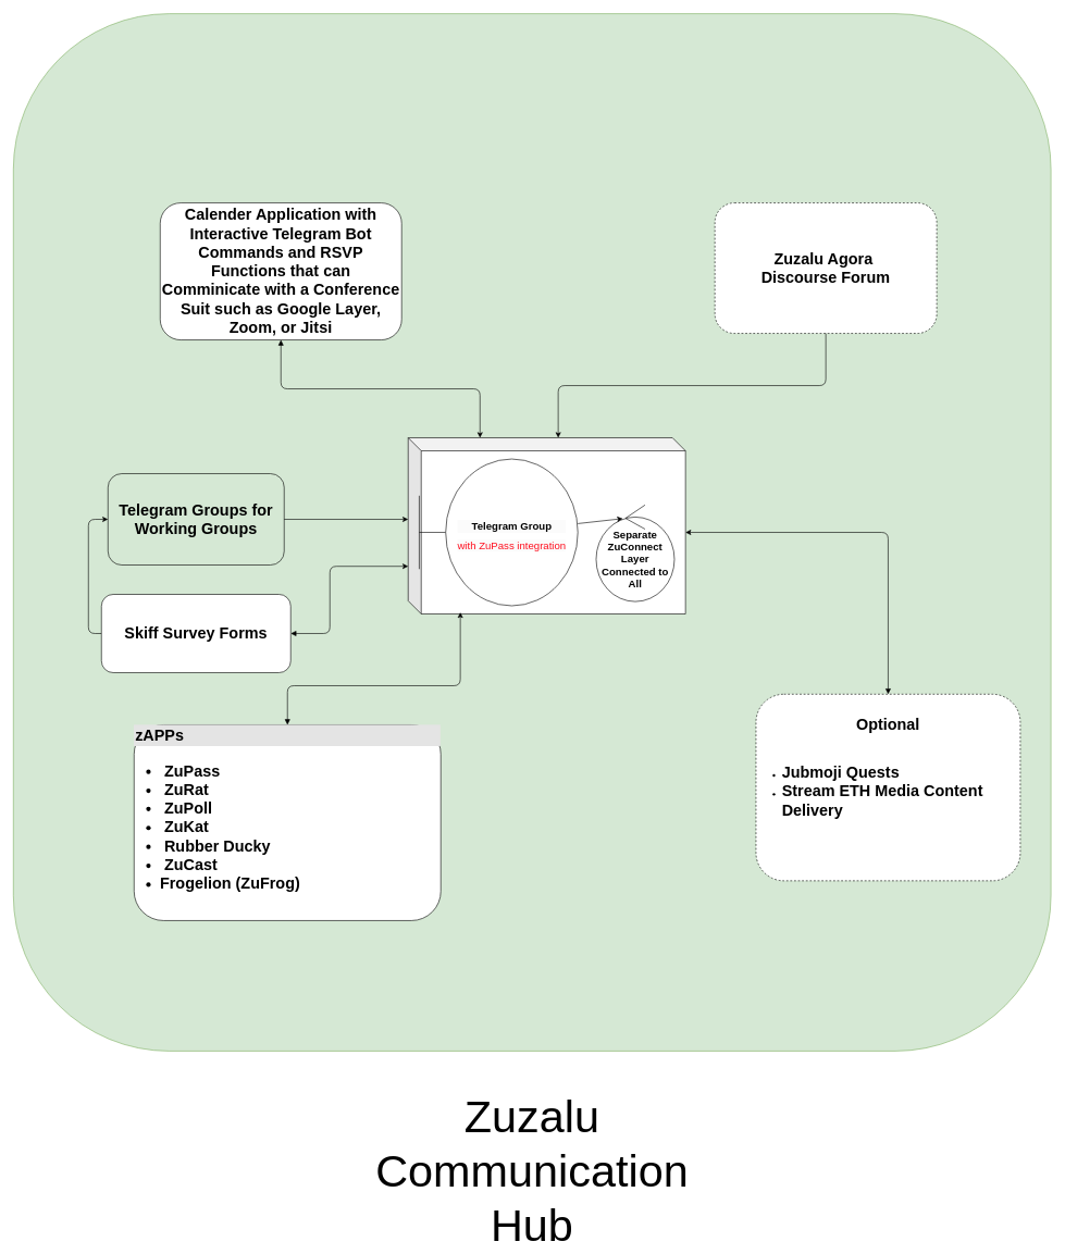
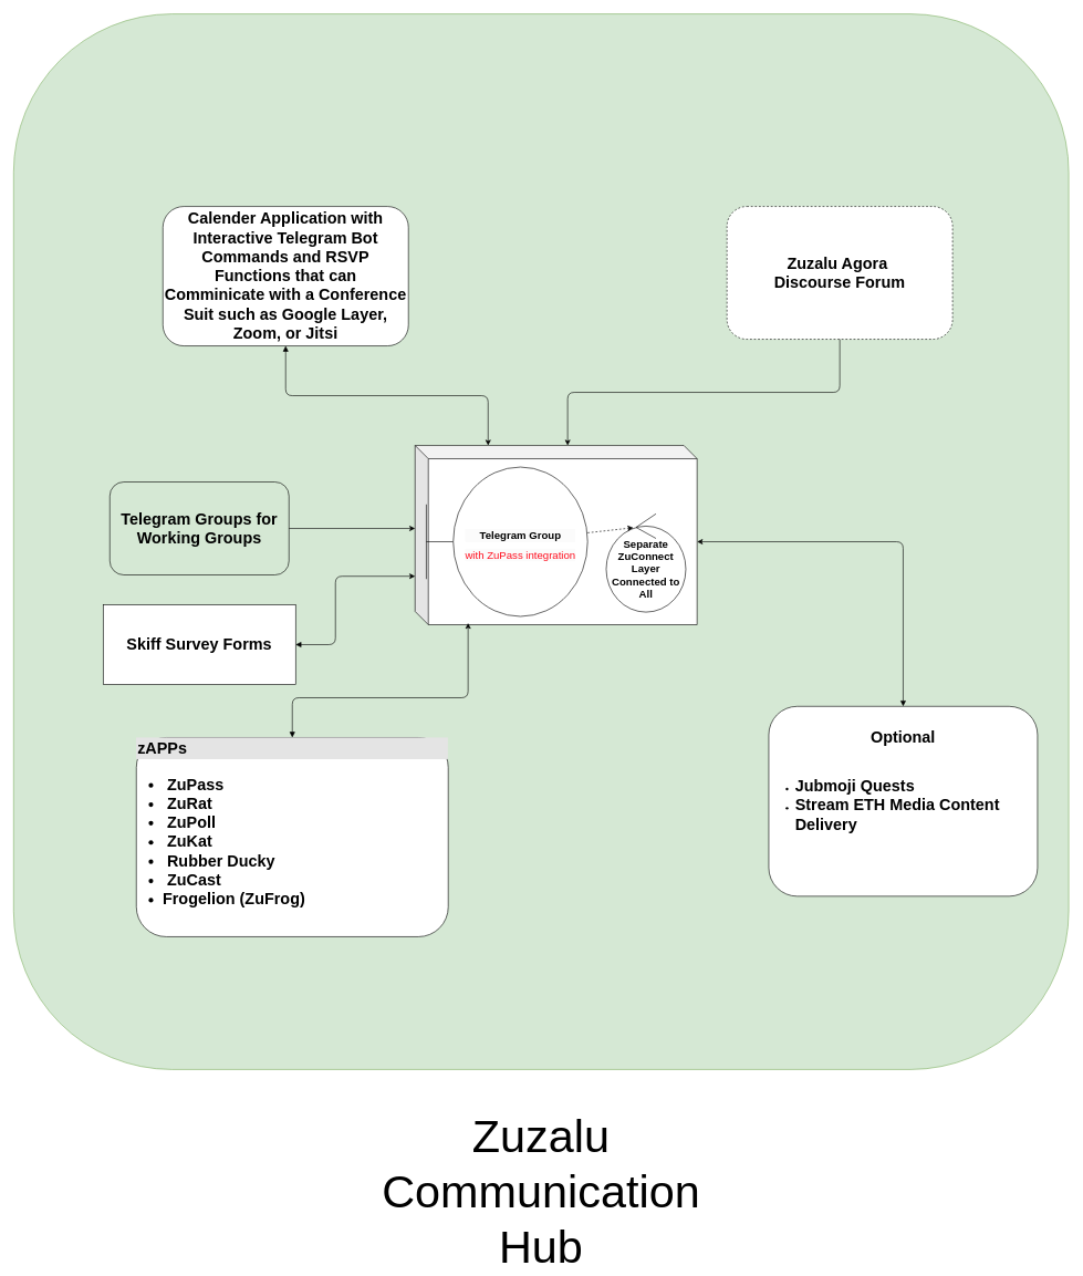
  <mxCell id="0" />
  <mxCell id="1" parent="0" />
  <mxCell id="2" value="" style="whiteSpace=wrap;html=1;aspect=fixed;fillColor=#d5e8d4;strokeColor=#82b366;rounded=1;" vertex="1" parent="1"><mxGeometry x="20" y="20" width="1590" height="1590" as="geometry" /></mxCell>
  <mxCell id="3" value="Zuzalu Communication Hub" style="text;html=1;strokeColor=none;fillColor=none;align=center;verticalAlign=middle;whiteSpace=wrap;rounded=1;fontSize=69;" vertex="1" parent="1"><mxGeometry x="785" y="1780" width="60" height="30" as="geometry" /></mxCell>
  <mxCell id="4" value="" style="shape=cube;whiteSpace=wrap;html=1;boundedLbl=1;backgroundOutline=1;darkOpacity=0.05;darkOpacity2=0.1;rounded=1;" vertex="1" parent="1"><mxGeometry x="625" y="670" width="425" height="270" as="geometry" /></mxCell>
  <mxCell id="5" value="&lt;h1&gt;&lt;br&gt;&lt;/h1&gt;" style="text;html=1;strokeColor=none;fillColor=none;spacing=5;spacingTop=-20;whiteSpace=wrap;overflow=hidden;rounded=1;" vertex="1" parent="1"><mxGeometry x="708" y="725" width="190" height="135" as="geometry" /></mxCell>
  <mxCell id="6" value="&lt;b&gt;&lt;font style=&quot;font-size: 24px;&quot;&gt;Calender Application with Interactive Telegram Bot Commands and RSVP Functions that can Comminicate with a Conference Suit such as Google Layer, Zoom, or Jitsi&lt;/font&gt;&lt;/b&gt;" style="rounded=1;whiteSpace=wrap;html=1;" vertex="1" parent="1"><mxGeometry x="245" y="310" width="370" height="210" as="geometry" /></mxCell>
  <mxCell id="7" style="rounded=1;orthogonalLoop=1;jettySize=auto;html=1;edgeStyle=elbowEdgeStyle;elbow=vertical;startArrow=block;startFill=1;entryX=0.259;entryY=0;entryDx=0;entryDy=0;entryPerimeter=0;" edge="1" parent="1" source="6" target="4"><mxGeometry relative="1" as="geometry" /></mxCell>
  <mxCell id="8" value="&lt;font style=&quot;font-size: 24px;&quot;&gt;&lt;b&gt;Zuzalu Agora&amp;nbsp;&lt;br&gt;Discourse Forum&lt;/b&gt;&lt;/font&gt;" style="html=1;whiteSpace=wrap;rounded=1;dashed=1;" vertex="1" parent="1"><mxGeometry x="1095" y="310" width="340" height="200" as="geometry" /></mxCell>
  <mxCell id="9" style="edgeStyle=orthogonalEdgeStyle;rounded=1;orthogonalLoop=1;jettySize=auto;html=1;exitX=0.5;exitY=1;exitDx=0;exitDy=0;entryX=0.541;entryY=0;entryDx=0;entryDy=0;entryPerimeter=0;" edge="1" parent="1" source="8" target="4"><mxGeometry relative="1" as="geometry" /></mxCell>
  <mxCell id="10" value="&lt;div style=&quot;border-color: var(--border-color); color: rgb(0, 0, 0); font-family: Helvetica; font-size: 12px; font-style: normal; font-variant-ligatures: normal; font-variant-caps: normal; font-weight: 400; letter-spacing: normal; orphans: 2; text-align: left; text-indent: 0px; text-transform: none; widows: 2; word-spacing: 0px; -webkit-text-stroke-width: 0px; text-decoration-thickness: initial; text-decoration-style: initial; text-decoration-color: initial; box-sizing: border-box; width: 470px; background: rgb(228, 228, 228); padding: 2px;&quot;&gt;&lt;font style=&quot;border-color: var(--border-color); font-size: 24px;&quot;&gt;&lt;b style=&quot;border-color: var(--border-color);&quot;&gt;zAPPs&lt;/b&gt;&lt;/font&gt;&lt;/div&gt;&lt;font style=&quot;border-color: var(--border-color); color: rgb(0, 0, 0); font-family: Helvetica; font-style: normal; font-variant-ligatures: normal; font-variant-caps: normal; font-weight: 400; letter-spacing: normal; orphans: 2; text-align: left; text-indent: 0px; text-transform: none; widows: 2; word-spacing: 0px; -webkit-text-stroke-width: 0px; background-color: rgb(251, 251, 251); text-decoration-thickness: initial; text-decoration-style: initial; text-decoration-color: initial; font-size: 24px;&quot;&gt;&lt;div style=&quot;border-color: var(--border-color);&quot;&gt;&lt;ul style=&quot;border-color: var(--border-color);&quot;&gt;&lt;li style=&quot;border-color: var(--border-color);&quot;&gt;&lt;b style=&quot;border-color: var(--border-color); background-color: initial;&quot;&gt;&amp;nbsp;ZuPass&lt;/b&gt;&lt;/li&gt;&lt;li style=&quot;border-color: var(--border-color);&quot;&gt;&lt;b style=&quot;border-color: var(--border-color); background-color: initial;&quot;&gt;&amp;nbsp;ZuRat&lt;/b&gt;&lt;/li&gt;&lt;li style=&quot;border-color: var(--border-color);&quot;&gt;&lt;b style=&quot;border-color: var(--border-color); background-color: initial;&quot;&gt;&amp;nbsp;ZuPoll&lt;/b&gt;&lt;/li&gt;&lt;li style=&quot;border-color: var(--border-color);&quot;&gt;&lt;b style=&quot;border-color: var(--border-color); background-color: initial;&quot;&gt;&amp;nbsp;ZuKat&lt;/b&gt;&lt;/li&gt;&lt;li style=&quot;border-color: var(--border-color);&quot;&gt;&lt;b style=&quot;border-color: var(--border-color); background-color: initial;&quot;&gt;&amp;nbsp;Rubber Ducky&lt;/b&gt;&lt;/li&gt;&lt;li style=&quot;border-color: var(--border-color);&quot;&gt;&lt;b style=&quot;border-color: var(--border-color); background-color: initial;&quot;&gt;&amp;nbsp;ZuCast&lt;/b&gt;&lt;/li&gt;&lt;li style=&quot;border-color: var(--border-color);&quot;&gt;&lt;b style=&quot;border-color: var(--border-color); background-color: initial;&quot;&gt;Frogelion (ZuFrog)&lt;/b&gt;&lt;/li&gt;&lt;/ul&gt;&lt;/div&gt;&lt;/font&gt;" style="verticalAlign=top;align=left;overflow=fill;html=1;whiteSpace=wrap;rounded=1;" vertex="1" parent="1"><mxGeometry x="205" y="1110" width="470" height="300" as="geometry" /></mxCell>
  <mxCell id="11" style="edgeStyle=orthogonalEdgeStyle;rounded=1;orthogonalLoop=1;jettySize=auto;html=1;exitX=0.5;exitY=0;exitDx=0;exitDy=0;entryX=0.188;entryY=0.991;entryDx=0;entryDy=0;entryPerimeter=0;startArrow=block;startFill=1;" edge="1" parent="1" source="10" target="4"><mxGeometry relative="1" as="geometry"><Array as="points"><mxPoint x="440" y="1050" /><mxPoint x="705" y="1050" /></Array></mxGeometry></mxCell>
  <mxCell id="12" value="&lt;font style=&quot;font-size: 24px;&quot;&gt;&lt;b&gt;Telegram Groups for Working Groups&lt;/b&gt;&lt;/font&gt;" style="html=1;whiteSpace=wrap;rounded=1;fillColor=#d5e8d4;" vertex="1" parent="1"><mxGeometry x="165" y="725" width="270" height="140" as="geometry" /></mxCell>
  <mxCell id="13" style="edgeStyle=orthogonalEdgeStyle;rounded=1;orthogonalLoop=1;jettySize=auto;html=1;exitX=1;exitY=0.5;exitDx=0;exitDy=0;entryX=0;entryY=0;entryDx=0;entryDy=125;entryPerimeter=0;" edge="1" parent="1" source="12" target="4"><mxGeometry relative="1" as="geometry" /></mxCell>
- <mxCell id="14" style="edgeStyle=orthogonalEdgeStyle;rounded=1;orthogonalLoop=1;jettySize=auto;html=1;exitX=0;exitY=0.5;exitDx=0;exitDy=0;entryX=0;entryY=0.5;entryDx=0;entryDy=0;" edge="1" parent="1" source="15" target="12"><mxGeometry relative="1" as="geometry" /></mxCell>
- <mxCell id="15" value="&lt;font style=&quot;font-size: 24px;&quot;&gt;&lt;b&gt;Skiff Survey Forms&lt;/b&gt;&lt;/font&gt;" style="html=1;whiteSpace=wrap;rounded=1;" vertex="1" parent="1"><mxGeometry x="155" y="910" width="290" height="120" as="geometry" /></mxCell>
+ <mxCell id="15" value="&lt;font style=&quot;font-size: 24px;&quot;&gt;&lt;b&gt;Skiff Survey Forms&lt;/b&gt;&lt;/font&gt;" style="html=1;whiteSpace=wrap;rounded=0;" vertex="1" parent="1"><mxGeometry x="155" y="910" width="290" height="120" as="geometry" /></mxCell>
  <mxCell id="16" style="edgeStyle=orthogonalEdgeStyle;rounded=1;orthogonalLoop=1;jettySize=auto;html=1;exitX=1;exitY=0.5;exitDx=0;exitDy=0;startArrow=block;startFill=1;" edge="1" parent="1" source="15" target="4"><mxGeometry relative="1" as="geometry"><mxPoint x="615" y="867" as="targetPoint" /><Array as="points"><mxPoint x="505" y="970" /><mxPoint x="505" y="867" /></Array></mxGeometry></mxCell>
- <mxCell id="17" value="&lt;p style=&quot;margin: 4px 0px 0px; text-align: center; font-size: 24px;&quot;&gt;&lt;font style=&quot;font-size: 24px;&quot;&gt;&lt;br&gt;&lt;b style=&quot;&quot;&gt;Optional&lt;/b&gt;&lt;/font&gt;&lt;/p&gt;&lt;p style=&quot;margin: 4px 0px 0px; text-align: center; font-size: 24px;&quot;&gt;&lt;font style=&quot;font-size: 24px;&quot;&gt;&lt;b style=&quot;&quot;&gt;&lt;br&gt;&lt;/b&gt;&lt;/font&gt;&lt;/p&gt;&lt;p style=&quot;margin: 4px 0px 0px; font-size: 24px;&quot;&gt;&lt;/p&gt;&lt;ul&gt;&lt;li&gt;&lt;b style=&quot;&quot;&gt;&lt;font style=&quot;font-size: 24px;&quot;&gt;Jubmoji Quests&lt;/font&gt;&lt;/b&gt;&lt;/li&gt;&lt;li&gt;&lt;b style=&quot;&quot;&gt;&lt;font style=&quot;font-size: 24px;&quot;&gt;Stream ETH Media Content Delivery&lt;/font&gt;&lt;/b&gt;&lt;/li&gt;&lt;/ul&gt;&lt;p&gt;&lt;/p&gt;" style="verticalAlign=top;align=left;overflow=fill;fontSize=12;fontFamily=Helvetica;html=1;whiteSpace=wrap;rounded=1;dashed=1;" vertex="1" parent="1"><mxGeometry x="1158" y="1063" width="405" height="286" as="geometry" /></mxCell>
+ <mxCell id="17" value="&lt;p style=&quot;margin: 4px 0px 0px; text-align: center; font-size: 24px;&quot;&gt;&lt;font style=&quot;font-size: 24px;&quot;&gt;&lt;br&gt;&lt;b style=&quot;&quot;&gt;Optional&lt;/b&gt;&lt;/font&gt;&lt;/p&gt;&lt;p style=&quot;margin: 4px 0px 0px; text-align: center; font-size: 24px;&quot;&gt;&lt;font style=&quot;font-size: 24px;&quot;&gt;&lt;b style=&quot;&quot;&gt;&lt;br&gt;&lt;/b&gt;&lt;/font&gt;&lt;/p&gt;&lt;p style=&quot;margin: 4px 0px 0px; font-size: 24px;&quot;&gt;&lt;/p&gt;&lt;ul&gt;&lt;li&gt;&lt;b style=&quot;&quot;&gt;&lt;font style=&quot;font-size: 24px;&quot;&gt;Jubmoji Quests&lt;/font&gt;&lt;/b&gt;&lt;/li&gt;&lt;li&gt;&lt;b style=&quot;&quot;&gt;&lt;font style=&quot;font-size: 24px;&quot;&gt;Stream ETH Media Content Delivery&lt;/font&gt;&lt;/b&gt;&lt;/li&gt;&lt;/ul&gt;&lt;p&gt;&lt;/p&gt;" style="verticalAlign=top;align=left;overflow=fill;fontSize=12;fontFamily=Helvetica;html=1;whiteSpace=wrap;rounded=1;" vertex="1" parent="1"><mxGeometry x="1158" y="1063" width="405" height="286" as="geometry" /></mxCell>
  <mxCell id="18" style="edgeStyle=orthogonalEdgeStyle;rounded=1;orthogonalLoop=1;jettySize=auto;html=1;exitX=0.5;exitY=0;exitDx=0;exitDy=0;entryX=0;entryY=0;entryDx=425;entryDy=145;entryPerimeter=0;startArrow=block;startFill=1;" edge="1" parent="1" source="17" target="4"><mxGeometry relative="1" as="geometry" /></mxCell>
  <mxCell id="19" value="&lt;b style=&quot;font-size: 16px;&quot;&gt;Separate&lt;br&gt;ZuConnect&lt;br&gt;Layer Connected to All&lt;br&gt;&lt;/b&gt;" style="ellipse;shape=umlControl;whiteSpace=wrap;html=1;rounded=1;" vertex="1" parent="1"><mxGeometry x="913" y="773" width="120" height="148" as="geometry" /></mxCell>
  <mxCell id="20" value="&lt;h1 style=&quot;border-color: var(--border-color); color: rgb(0, 0, 0); font-family: Helvetica; font-style: normal; font-variant-ligatures: normal; font-variant-caps: normal; letter-spacing: normal; orphans: 2; text-indent: 0px; text-transform: none; widows: 2; word-spacing: 0px; -webkit-text-stroke-width: 0px; background-color: rgb(251, 251, 251); text-decoration-thickness: initial; text-decoration-style: initial; text-decoration-color: initial; font-size: 16px;&quot;&gt;&lt;font style=&quot;font-size: 16px;&quot;&gt;Telegram Group&lt;/font&gt;&lt;/h1&gt;&lt;div style=&quot;border-color: var(--border-color); color: rgb(0, 0, 0); font-family: Helvetica; font-style: normal; font-variant-ligatures: normal; font-variant-caps: normal; font-weight: 400; letter-spacing: normal; orphans: 2; text-indent: 0px; text-transform: none; widows: 2; word-spacing: 0px; -webkit-text-stroke-width: 0px; background-color: rgb(251, 251, 251); text-decoration-thickness: initial; text-decoration-style: initial; text-decoration-color: initial; font-size: 16px;&quot;&gt;&lt;font style=&quot;border-color: var(--border-color); font-size: 16px;&quot; color=&quot;#ff0f1f&quot;&gt;with ZuPass integration&lt;/font&gt;&lt;/div&gt;" style="shape=umlBoundary;whiteSpace=wrap;html=1;rounded=1;align=center;" vertex="1" parent="1"><mxGeometry x="642" y="702.5" width="243" height="225" as="geometry" /></mxCell>
- <mxCell id="21" value="" style="endArrow=classic;html=1;rounded=1;entryX=0.34;entryY=0.141;entryDx=0;entryDy=0;entryPerimeter=0;" edge="1" parent="1" source="20" target="19"><mxGeometry width="50" height="50" relative="1" as="geometry"><mxPoint x="959" y="879" as="sourcePoint" /><mxPoint x="1009" y="829" as="targetPoint" /></mxGeometry></mxCell>
+ <mxCell id="21" value="" style="endArrow=classic;html=1;rounded=1;entryX=0.34;entryY=0.141;entryDx=0;entryDy=0;entryPerimeter=0;dashed=1;" edge="1" parent="1" source="20" target="19"><mxGeometry width="50" height="50" relative="1" as="geometry"><mxPoint x="959" y="879" as="sourcePoint" /><mxPoint x="1009" y="829" as="targetPoint" /></mxGeometry></mxCell>
